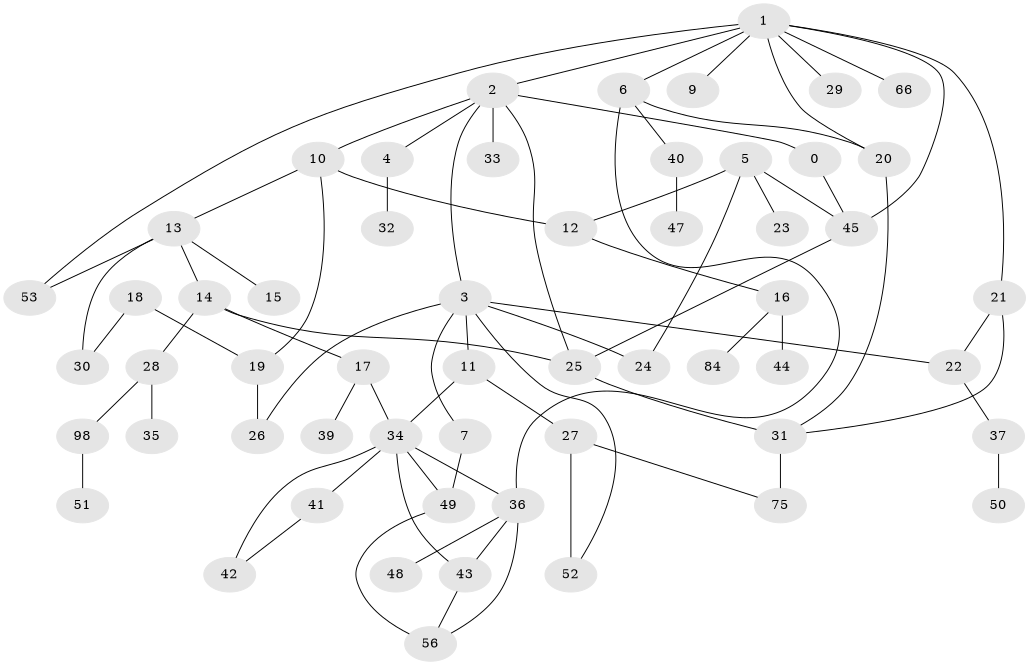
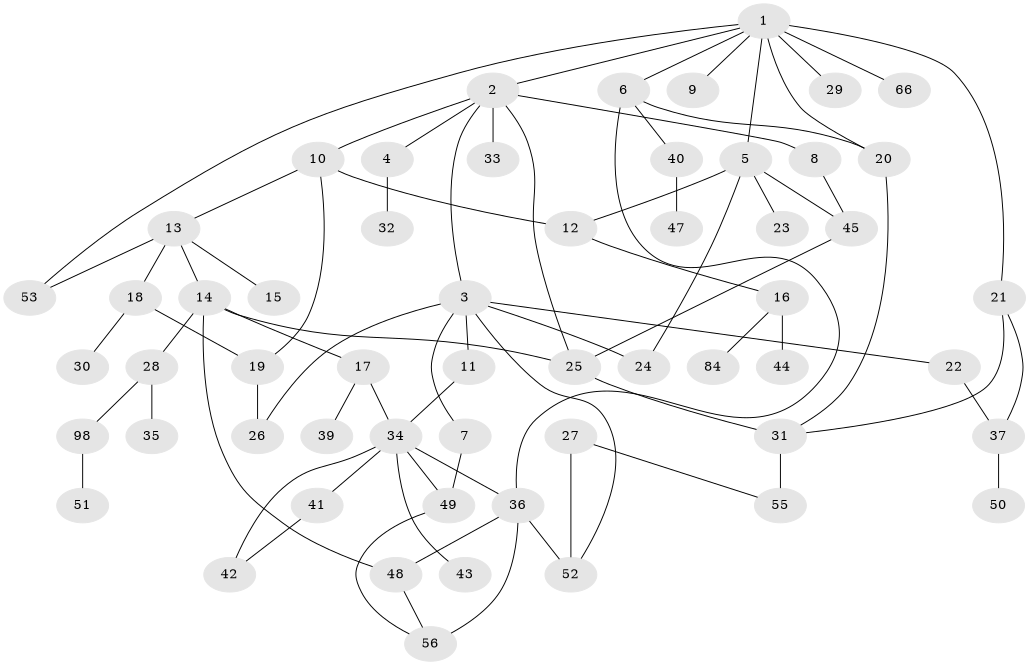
  graph {
    fontname="DejaVu Serif"
    node [color=gray90 fontname="DejaVu Serif" style=filled]
    edge [fontname="DejaVu Serif"]
    1
    2
    5
    6
    9
    20
    21
    29
    n9 [label=66]
    53
    3
    4
-   8 [label=0]
+   8
    10
    25
    33
    24
    12
    23
    45
    36
    40
    31
    37
    7
    11
    22
    26
    52
    32
    13
    19
    49
    27
    34
    16
    48
    43
    56
    47
    14
    15
    18
-   55 [label=75]
+   55
    41
    42
    44
    n48 [label=84]
    17
    28
    30
    39
    35
    n54 [label=98]
    50
    51
    1 -- 2
-   1 -- 45
+   1 -- 5
    1 -- 6
    1 -- 9
    1 -- 20
    1 -- 21
    1 -- 29
    1 -- n9
    1 -- 53
    2 -- 3
    2 -- 4
    2 -- 8
    2 -- 10
    2 -- 25
    2 -- 33
    5 -- 24
    5 -- 12
    5 -- 23
    5 -- 45
    6 -- 20
    6 -- 36
    6 -- 40
    20 -- 31
    21 -- 31
-   21 -- 22
+   21 -- 37
    3 -- 24
    3 -- 7
    3 -- 11
    3 -- 22
    3 -- 26
    3 -- 52
    4 -- 32
    8 -- 45
    10 -- 12
    10 -- 13
    10 -- 19
    25 -- 31
    12 -- 16
    45 -- 25
    36 -- 48
-   36 -- 43
+   36 -- 52
    36 -- 56
    40 -- 47
    31 -- 55
    37 -- 50
    7 -- 49
-   11 -- 27
    11 -- 34
    22 -- 37
    13 -- 53
    13 -- 14
    13 -- 15
-   13 -- 30
+   13 -- 18
    19 -- 26
    49 -- 56
    27 -- 52
    27 -- 55
    34 -- 36
    34 -- 49
    34 -- 43
    34 -- 41
    34 -- 42
    16 -- 44
    16 -- n48
-   43 -- 56
+   48 -- 56
    14 -- 25
+   14 -- 48
    14 -- 17
    14 -- 28
    18 -- 19
    18 -- 30
    41 -- 42
    17 -- 34
    17 -- 39
    28 -- 35
    28 -- n54
    n54 -- 51
  }
